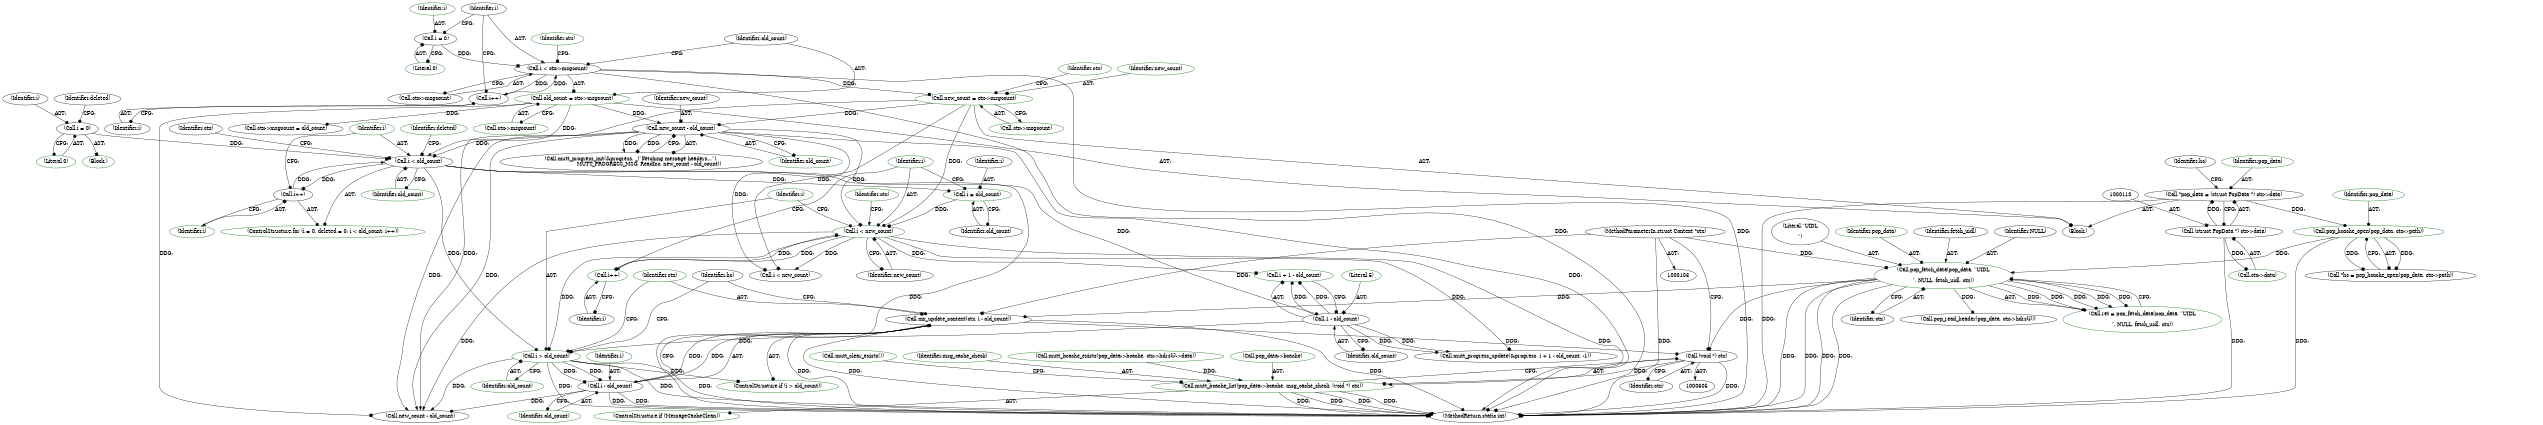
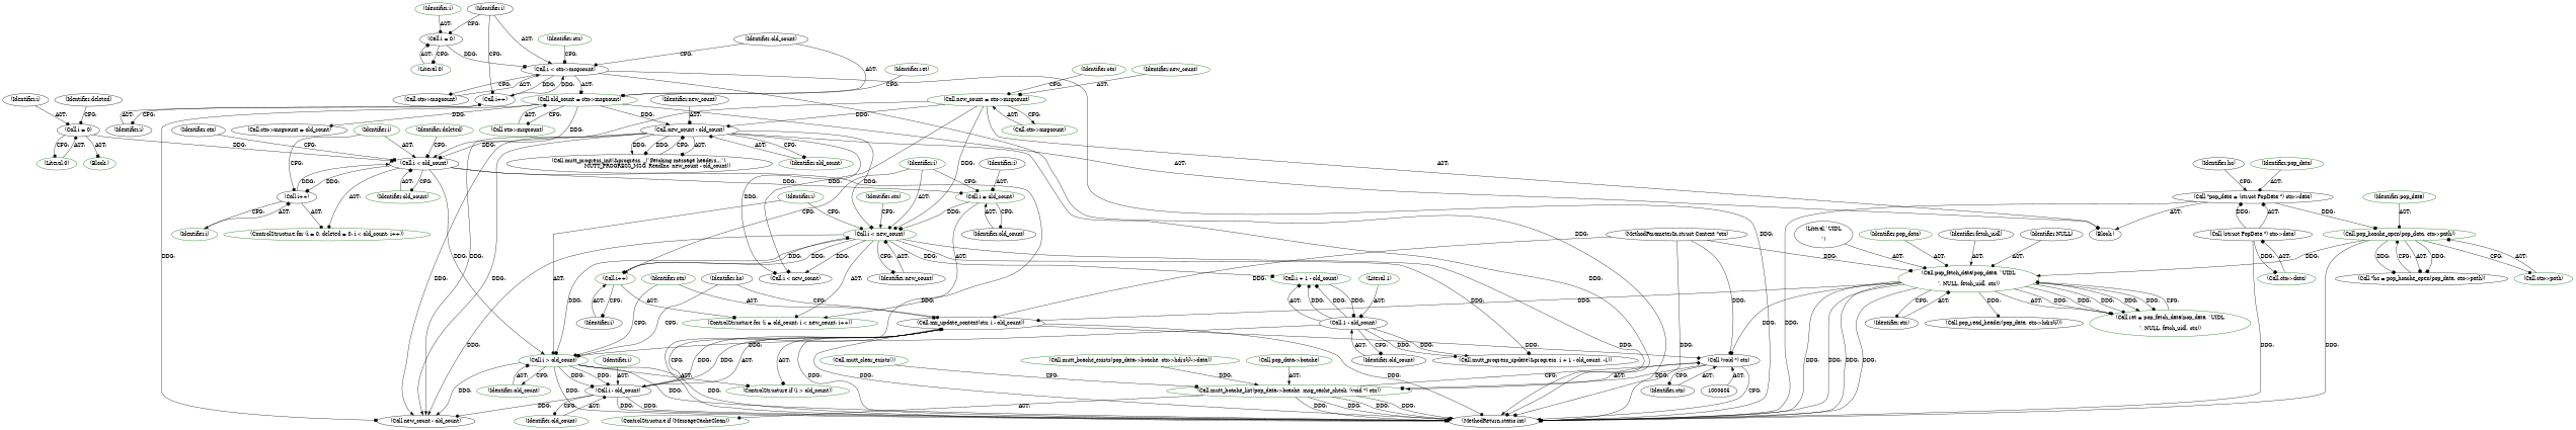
  digraph {
    node [color=darkgreen]
    edge [arrowhead=box]
    n1 [color=black label="(Call,mx_update_context(ctx, i - old_count))"]
    n2 [color=black label="(Call,i - old_count)"]
    n3 [color=black label="(Call,(void *) ctx)"]
    n4 [color=black label="(MethodReturn,static int)"]
    n5 [label="(ControlStructure,if (i > old_count))"]
    n6 [label="(Identifier,old_count)"]
    n7 [color=black label="(Call,new_count - old_count)"]
    n8 [label="(Call,mutt_bcache_list(pop_data->bcache, msg_cache_check, (void *) ctx))"]
    n9 [color=black label="(Identifier,ctx)"]
    n10 [label="(Call,pop_fetch_data(pop_data, \"UIDL\r\n\", NULL, fetch_uidl, ctx))"]
    n11 [color=black label="(Identifier,ctx)"]
    n12 [color=black label="(Call,pop_read_header(pop_data, ctx->hdrs[i]))"]
    n13 [label="(Call,ret = pop_fetch_data(pop_data, \"UIDL\r\n\", NULL, fetch_uidl, ctx))"]
    n14 [label="(Call,pop_hcache_open(pop_data, ctx->path))"]
    n15 [color=black label="(Call,*hc = pop_hcache_open(pop_data, ctx->path))"]
+   n16 [label="(Call,ctx->path)"]
    n17 [color=black label="(Call,*pop_data = (struct PopData *) ctx->data)"]
    n18 [color=black label="(Call,(struct PopData *) ctx->data)"]
    n19 [color=black label="(Block,)"]
    n20 [label="(Call,ctx->data)"]
    n21 [color=black label="(MethodParameterIn,struct Context *ctx)"]
-   1000103 [color=black]
    n23 [label="(Call,i > old_count)"]
    n24 [label="(Identifier,old_count)"]
    n25 [label="(Call,i < new_count)"]
    n26 [label="(Call,i++)"]
    n27 [color=black label="(Identifier,new_count)"]
    n28 [color=black label="(Call,i < new_count)"]
+   n29 [label="(ControlStructure,for (i = old_count; i < new_count; i++))"]
    n30 [label="(Call,i + 1 - old_count)"]
    n31 [color=black label="(Call,mutt_progress_update(&progress, i + 1 - old_count, -1))"]
    n32 [color=black label="(Identifier,i)"]
    n33 [color=black label="(Call,1 - old_count)"]
    n34 [label="(Call,i = old_count)"]
    n35 [color=black label="(Identifier,old_count)"]
    n36 [color=black label="(Call,i < old_count)"]
    n37 [color=black label="(Call,i++)"]
    n38 [label="(ControlStructure,for (i = 0, deleted = 0; i < old_count; i++))"]
    n39 [label="(Identifier,old_count)"]
    n40 [label="(Identifier,i)"]
    n41 [color=black label="(Identifier,old_count)"]
    n42 [color=black label="(Call,i = 0)"]
    n43 [label="(Block,)"]
    n44 [label="(Literal,0)"]
    n45 [color=black label="(Call,new_count - old_count)"]
    n46 [color=black label="(Call,mutt_progress_init(&progress, _(\"Fetching message headers...\"),\n                       MUTT_PROGRESS_MSG, ReadInc, new_count - old_count))"]
    n47 [label="(Identifier,old_count)"]
    n48 [label="(Call,new_count = ctx->msgcount)"]
    n49 [label="(Call,ctx->msgcount)"]
    n50 [color=black label="(Call,i < ctx->msgcount)"]
    n51 [color=black label="(Call,i++)"]
    n52 [label="(Call,old_count = ctx->msgcount)"]
    n53 [color=black label="(Call,ctx->msgcount)"]
    n54 [color=black label="(Identifier,i)"]
    n55 [color=black label="(Call,ctx->msgcount = old_count)"]
    n56 [label="(Call,ctx->msgcount)"]
    n57 [color=black label="(Call,i = 0)"]
    n58 [label="(Literal,0)"]
    n59 [label="(ControlStructure,if (MessageCacheClean))"]
    n60 [label="(Identifier,i)"]
    n61 [color=black label="(Identifier,new_count)"]
    n62 [color=black label="(Identifier,old_count)"]
    n63 [color=black label="(Identifier,i)"]
    n64 [color=black label="(Identifier,hc)"]
    n65 [color=black label="(Identifier,i)"]
+   n66 [label="(Identifier,ret)"]
    n67 [label="(Identifier,i)"]
    n68 [color=black label="(Identifier,NULL)"]
    n69 [label="(Identifier,pop_data)"]
    n70 [label="(Identifier,ctx)"]
    n71 [color=black label="(Literal,\"UIDL\r\n\")"]
    n72 [label="(Identifier,i)"]
    n73 [label="(Identifier,pop_data)"]
    n74 [label="(Identifier,i)"]
    n75 [label="(Identifier,ctx)"]
    n76 [label="(Call,mutt_bcache_exists(pop_data->bcache, ctx->hdrs[i]->data))"]
    n77 [label="(Identifier,ctx)"]
-   n78 [label="(Literal,5)"]
+   n78 [label="(Literal,1)"]
    n79 [label="(Identifier,pop_data)"]
    n80 [color=black label="(Identifier,hc)"]
    n81 [label="(Identifier,i)"]
    n82 [label="(Identifier,ctx)"]
    n83 [color=black label="(Identifier,i)"]
    n84 [label="(Call,pop_data->bcache)"]
    n85 [label="(Identifier,new_count)"]
    n86 [color=black label="(Identifier,ctx)"]
    n87 [label="(Identifier,deleted)"]
    n88 [label="(Call,mutt_clear_exists())"]
    n89 [color=black label="(Identifier,fetch_uidl)"]
    n90 [color=black label="(Identifier,deleted)"]
-   n91 [label="(Identifier,msg_cache_check)"]
-   1000110 [color=black]
    1000605 [color=black]
    n1 -> n2 [arrowhead=normal label="CFG: "]
    n1 -> n3 [arrowhead=dot label="DDG: "]
    n1 -> n4 [arrowhead=normal label="DDG: "]
    n1 -> n4 [label="DDG: "]
    n1 -> n4 [arrowhead=dot label="DDG: "]
    n1 -> n5 [label="AST: "]
    n2 -> n1 [arrowhead=normal label="AST: "]
    n2 -> n1 [arrowhead=normal label="DDG: "]
    n2 -> n1 [label="DDG: "]
    n2 -> n4 [arrowhead=normal label="DDG: "]
    n2 -> n4 [arrowhead=normal label="DDG: "]
    n2 -> n6 [arrowhead=dot label="CFG: "]
    n2 -> n7 [arrowhead=dot label="DDG: "]
-   n3 -> n4 [arrowhead=normal label="DDG: "]
+   n3 -> n4 [arrowhead=normal label="CFG: "]
    n3 -> n8 [arrowhead=normal label="AST: "]
    n3 -> n8 [label="DDG: "]
    n3 -> n9 [arrowhead=dot label="CFG: "]
    n6 -> n2 [arrowhead=dot label="AST: "]
    n8 -> n3 [arrowhead=dot label="CFG: "]
    n8 -> n4 [arrowhead=normal label="DDG: "]
    n8 -> n4 [arrowhead=dot label="DDG: "]
    n8 -> n4 [arrowhead=normal label="DDG: "]
    n8 -> n4 [arrowhead=normal label="DDG: "]
    n8 -> n59 [arrowhead=dot label="AST: "]
    n9 -> n3 [arrowhead=normal label="AST: "]
    n10 -> n1 [arrowhead=dot label="DDG: "]
    n10 -> n3 [label="DDG: "]
    n10 -> n4 [label="DDG: "]
    n10 -> n4 [arrowhead=normal label="DDG: "]
    n10 -> n4 [arrowhead=dot label="DDG: "]
    n10 -> n4 [label="DDG: "]
    n10 -> n11 [arrowhead=dot label="CFG: "]
    n10 -> n12 [arrowhead=dot label="DDG: "]
    n10 -> n13 [arrowhead=normal label="AST: "]
    n10 -> n13 [arrowhead=dot label="DDG: "]
    n10 -> n13 [arrowhead=normal label="DDG: "]
    n10 -> n13 [arrowhead=dot label="DDG: "]
    n10 -> n13 [arrowhead=normal label="DDG: "]
    n10 -> n13 [arrowhead=dot label="DDG: "]
    n11 -> n10 [label="AST: "]
    n13 -> n10 [label="CFG: "]
    n14 -> n4 [arrowhead=normal label="DDG: "]
    n14 -> n10 [arrowhead=normal label="DDG: "]
    n14 -> n15 [label="AST: "]
    n14 -> n15 [label="DDG: "]
    n14 -> n15 [label="DDG: "]
+   n14 -> n16 [arrowhead=dot label="CFG: "]
    n15 -> n14 [arrowhead=dot label="CFG: "]
+   n16 -> n14 [label="AST: "]
    n17 -> n4 [label="DDG: "]
-   n17 -> n14 [arrowhead=dot label="DDG: "]
-   n17 -> n18 [arrowhead=dot label="CFG: "]
+   n17 -> n14 [label="DDG: "]
    n17 -> n19 [arrowhead=normal label="AST: "]
    n18 -> n4 [arrowhead=normal label="DDG: "]
    n18 -> n17 [label="AST: "]
    n18 -> n17 [label="DDG: "]
    n18 -> n20 [label="DDG: "]
    n20 -> n18 [label="AST: "]
-   n21 -> n1 [label="DDG: "]
-   n21 -> n3 [arrowhead=dot label="CFG: "]
+   n21 -> n1 [arrowhead=dot label="DDG: "]
+   n21 -> n3 [arrowhead=dot label="DDG: "]
    n21 -> n4 [arrowhead=normal label="DDG: "]
    n21 -> n10 [label="DDG: "]
-   n21 -> 1000103 [arrowhead=normal label="AST: "]
    n23 -> n2 [arrowhead=dot label="DDG: "]
    n23 -> n2 [label="DDG: "]
    n23 -> n4 [arrowhead=normal label="DDG: "]
    n23 -> n4 [label="DDG: "]
    n23 -> n4 [arrowhead=normal label="DDG: "]
-   n23 -> n5 [label="DDG: "]
+   n23 -> n5 [label="AST: "]
    n23 -> n7 [arrowhead=normal label="DDG: "]
    n23 -> n24 [arrowhead=normal label="CFG: "]
    n24 -> n23 [label="AST: "]
    n25 -> n4 [arrowhead=normal label="DDG: "]
    n25 -> n7 [arrowhead=normal label="DDG: "]
    n25 -> n23 [label="DDG: "]
    n25 -> n26 [label="DDG: "]
    n25 -> n27 [label="CFG: "]
    n25 -> n28 [arrowhead=normal label="DDG: "]
+   n25 -> n29 [arrowhead=dot label="AST: "]
    n25 -> n30 [label="DDG: "]
    n25 -> n31 [label="DDG: "]
    n26 -> n25 [label="DDG: "]
+   n26 -> n29 [label="AST: "]
    n26 -> n32 [label="CFG: "]
    n27 -> n25 [label="AST: "]
-   n30 -> n33 [label="CFG: "]
+   n30 -> n33 [label="DDG: "]
    n32 -> n26 [arrowhead=normal label="AST: "]
    n33 -> n23 [arrowhead=dot label="DDG: "]
    n33 -> n30 [label="AST: "]
    n33 -> n30 [arrowhead=dot label="DDG: "]
    n33 -> n30 [label="DDG: "]
    n33 -> n31 [arrowhead=dot label="DDG: "]
    n33 -> n31 [arrowhead=normal label="DDG: "]
    n33 -> n41 [label="CFG: "]
    n34 -> n25 [label="DDG: "]
+   n34 -> n29 [arrowhead=normal label="AST: "]
    n34 -> n35 [arrowhead=dot label="CFG: "]
    n35 -> n34 [arrowhead=normal label="AST: "]
    n36 -> n4 [arrowhead=dot label="DDG: "]
-   n36 -> n23 [arrowhead=dot label="DDG: "]
-   n36 -> n33 [arrowhead=dot label="DDG: "]
+   n36 -> n23 [arrowhead=normal label="DDG: "]
    n36 -> n34 [arrowhead=dot label="DDG: "]
    n36 -> n37 [label="DDG: "]
    n36 -> n38 [arrowhead=dot label="AST: "]
    n36 -> n39 [arrowhead=dot label="CFG: "]
    n37 -> n36 [arrowhead=normal label="DDG: "]
    n37 -> n38 [arrowhead=dot label="AST: "]
    n37 -> n40 [arrowhead=normal label="CFG: "]
    n39 -> n36 [label="AST: "]
    n40 -> n37 [label="AST: "]
    n41 -> n33 [arrowhead=normal label="AST: "]
    n42 -> n36 [label="DDG: "]
    n42 -> n43 [label="AST: "]
    n42 -> n44 [arrowhead=dot label="CFG: "]
    n44 -> n42 [arrowhead=dot label="AST: "]
    n45 -> n4 [label="DDG: "]
    n45 -> n7 [arrowhead=normal label="DDG: "]
    n45 -> n7 [arrowhead=normal label="DDG: "]
    n45 -> n25 [label="DDG: "]
    n45 -> n28 [label="DDG: "]
    n45 -> n36 [label="DDG: "]
    n45 -> n46 [label="AST: "]
    n45 -> n46 [arrowhead=normal label="DDG: "]
    n45 -> n46 [label="DDG: "]
    n45 -> n47 [label="CFG: "]
    n46 -> n45 [label="CFG: "]
    n47 -> n45 [arrowhead=dot label="AST: "]
    n48 -> n7 [arrowhead=normal label="DDG: "]
    n48 -> n19 [arrowhead=dot label="AST: "]
    n48 -> n25 [arrowhead=dot label="DDG: "]
    n48 -> n28 [label="DDG: "]
    n48 -> n45 [arrowhead=dot label="DDG: "]
    n48 -> n49 [arrowhead=normal label="CFG: "]
    n49 -> n48 [arrowhead=normal label="AST: "]
    n50 -> n4 [label="DDG: "]
    n50 -> n4 [arrowhead=normal label="DDG: "]
-   n50 -> n48 [label="DDG: "]
    n50 -> n51 [arrowhead=normal label="DDG: "]
    n50 -> n52 [label="AST: "]
    n50 -> n53 [arrowhead=dot label="CFG: "]
    n51 -> n50 [arrowhead=normal label="DDG: "]
    n51 -> n54 [arrowhead=dot label="CFG: "]
    n52 -> n7 [label="DDG: "]
    n52 -> n19 [label="AST: "]
    n52 -> n36 [arrowhead=normal label="DDG: "]
    n52 -> n45 [arrowhead=normal label="DDG: "]
    n52 -> n55 [arrowhead=dot label="DDG: "]
    n52 -> n56 [arrowhead=dot label="CFG: "]
    n53 -> n50 [arrowhead=normal label="AST: "]
    n54 -> n51 [arrowhead=dot label="AST: "]
    n56 -> n52 [arrowhead=dot label="AST: "]
    n57 -> n50 [label="DDG: "]
    n57 -> n58 [label="CFG: "]
    n58 -> n57 [label="AST: "]
    n60 -> n25 [arrowhead=dot label="AST: "]
    n60 -> n26 [arrowhead=normal label="CFG: "]
    n60 -> n34 [arrowhead=dot label="CFG: "]
    n61 -> n45 [label="AST: "]
    n62 -> n50 [arrowhead=dot label="CFG: "]
    n62 -> n52 [arrowhead=dot label="AST: "]
    n63 -> n34 [label="AST: "]
    n64 -> n1 [label="CFG: "]
    n64 -> n23 [label="CFG: "]
    n65 -> n50 [arrowhead=normal label="AST: "]
    n65 -> n51 [arrowhead=dot label="CFG: "]
    n65 -> n57 [arrowhead=dot label="CFG: "]
+   n66 -> n52 [arrowhead=normal label="CFG: "]
    n67 -> n57 [arrowhead=dot label="AST: "]
    n68 -> n10 [arrowhead=dot label="AST: "]
    n69 -> n17 [arrowhead=dot label="AST: "]
    n70 -> n50 [label="CFG: "]
    n71 -> n10 [arrowhead=dot label="AST: "]
    n72 -> n2 [arrowhead=normal label="AST: "]
    n73 -> n14 [arrowhead=dot label="AST: "]
    n74 -> n23 [arrowhead=dot label="AST: "]
    n74 -> n25 [arrowhead=dot label="CFG: "]
    n75 -> n25 [arrowhead=normal label="CFG: "]
    n76 -> n8 [arrowhead=normal label="DDG: "]
    n77 -> n1 [arrowhead=dot label="AST: "]
    n77 -> n23 [arrowhead=dot label="CFG: "]
    n78 -> n33 [label="AST: "]
    n79 -> n10 [arrowhead=dot label="AST: "]
    n80 -> n17 [arrowhead=normal label="CFG: "]
    n81 -> n36 [arrowhead=normal label="AST: "]
    n81 -> n37 [arrowhead=dot label="CFG: "]
    n82 -> n48 [arrowhead=dot label="CFG: "]
    n83 -> n42 [arrowhead=dot label="AST: "]
    n84 -> n8 [arrowhead=normal label="AST: "]
    n85 -> n48 [label="AST: "]
    n86 -> n36 [label="CFG: "]
    n87 -> n36 [label="CFG: "]
    n88 -> n8 [label="CFG: "]
    n89 -> n10 [arrowhead=normal label="AST: "]
    n90 -> n42 [arrowhead=dot label="CFG: "]
-   n91 -> n8 [arrowhead=normal label="AST: "]
-   1000110 -> n18 [label="AST: "]
-   n3 -> 1000605 [arrowhead=normal label="AST: "]
+   1000605 -> n3 [arrowhead=normal label="AST: "]
  }
